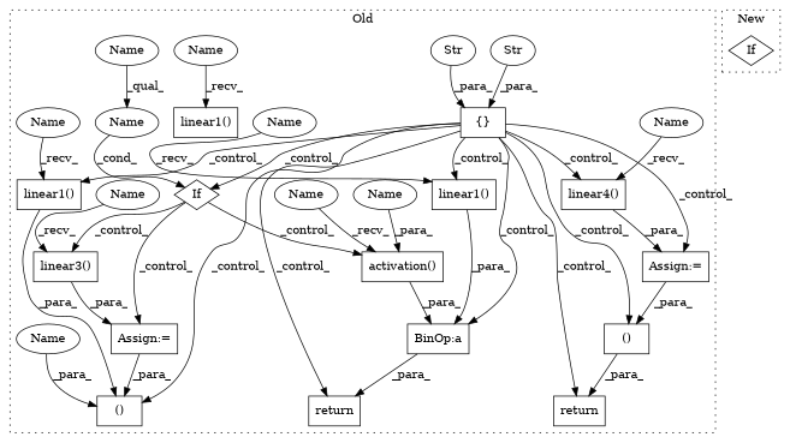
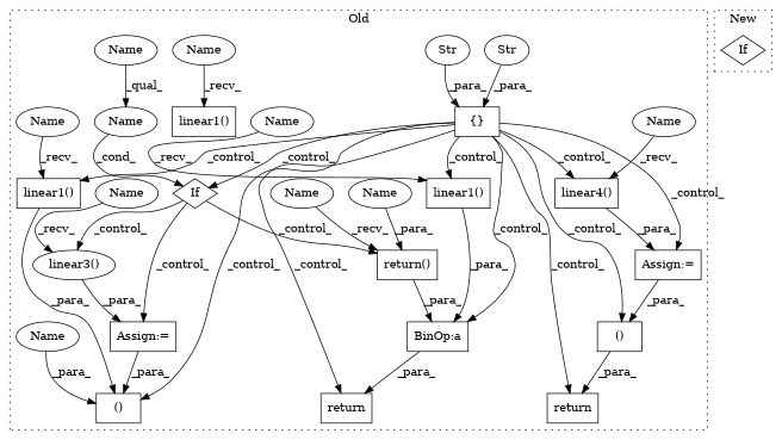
  digraph {
    node [a=87 l=4 s=19259 shape=box]
-   n1 [a=75 l="13,1" label="linear3()" s="19313,19352"]
+   n1 [a=75 l="13,1" label="linear3()" s="19313,19352" shape=ellipse]
    n2 [a=96 l="3,22" label=If s="19256,19279" shape=diamond]
    n3 [a=54 l=26 label="()" s=19551]
    n4 [a=75 l="13,1" label="linear4()" s="19964,19978"]
    n5 [a=54 l=15 label="()" s=20013]
    n6 [l=20 label=Name shape=ellipse]
    n7 [a=75 l="13,1" label="linear1()" s="19129,19143"]
    n8 [a=59 l="1,0" label="{}" s="19036,19080"]
    n9 [a=66 l=11 label=Str s=19037 shape=ellipse]
    n10 [a=66 l=13 label=Str s=19067 shape=ellipse]
-   n11 [a=75 l="16,1" label="activation()" s="19326,19351"]
+   n11 [a=75 l="16,1" label="return()" s="19326,19351"]
    n12 [a=75 l="13,1" label="linear1()" s="19682,19696"]
    n13 [a=82 l=3 label="BinOp:a" s=19799]
    n14 [a=68 l=3 label="Assign:=" s=19961]
    n15 [a=68 l=3 label="Assign:=" s=19310]
    n16 [a=93 l=7 label=return s=19996]
    n17 [a=75 l="13,1" label="linear1()" s="18935,18949"]
    n18 [a=93 l=7 label=return s=19788]
    n19 [l=9 label=Name s=19342 shape=ellipse]
    n20 [l=9 label=Name s=19553 shape=ellipse]
    n21 [label=Name s=19682 shape=ellipse]
    n22 [label=Name shape=ellipse]
    n23 [label=Name s=18935 shape=ellipse]
    n24 [label=Name s=19313 shape=ellipse]
    n25 [label=Name s=19326 shape=ellipse]
    n26 [label=Name s=19964 shape=ellipse]
    n27 [label=Name s=19129 shape=ellipse]
    n28 [a=96 l="0,18" label=If s="15909,15932" shape=diamond]
    subgraph cluster_1 {
      label=Old
      style=dotted
      n1
      n2
      n3
      n4
      n5
      n6
      n7
      n8
      n9
      n10
      n11
      n12
      n13
      n14
      n15
      n16
      n17
      n18
      n19
      n20
      n21
      n22
      n23
      n24
      n25
      n26
      n27
    }
    subgraph cluster_2 {
      label=New
      style=dotted
      n28
    }
    n1 -> n15 [label=_para_]
    n2 -> n1 [label=_control_]
    n2 -> n11 [label=_control_]
    n2 -> n15 [label=_control_]
    n4 -> n14 [label=_para_]
    n5 -> n16 [label=_para_]
    n6 -> n2 [label=_cond_]
    n7 -> n3 [label=_para_]
    n8 -> n2 [label=_control_]
    n8 -> n3 [label=_control_]
    n8 -> n4 [label=_control_]
    n8 -> n5 [label=_control_]
    n8 -> n7 [label=_control_]
    n8 -> n12 [label=_control_]
    n8 -> n13 [label=_control_]
    n8 -> n14 [label=_control_]
    n8 -> n16 [label=_control_]
    n8 -> n18 [label=_control_]
    n9 -> n8 [label=_para_]
    n10 -> n8 [label=_para_]
    n11 -> n13 [label=_para_]
    n12 -> n13 [label=_para_]
    n13 -> n18 [label=_para_]
    n14 -> n5 [label=_para_]
    n15 -> n3 [label=_para_]
    n19 -> n11 [label=_para_]
    n20 -> n3 [label=_para_]
    n21 -> n12 [label=_recv_]
    n22 -> n6 [label=_qual_]
    n23 -> n17 [label=_recv_]
    n24 -> n1 [label=_recv_]
    n25 -> n11 [label=_recv_]
    n26 -> n4 [label=_recv_]
    n27 -> n7 [label=_recv_]
  }
